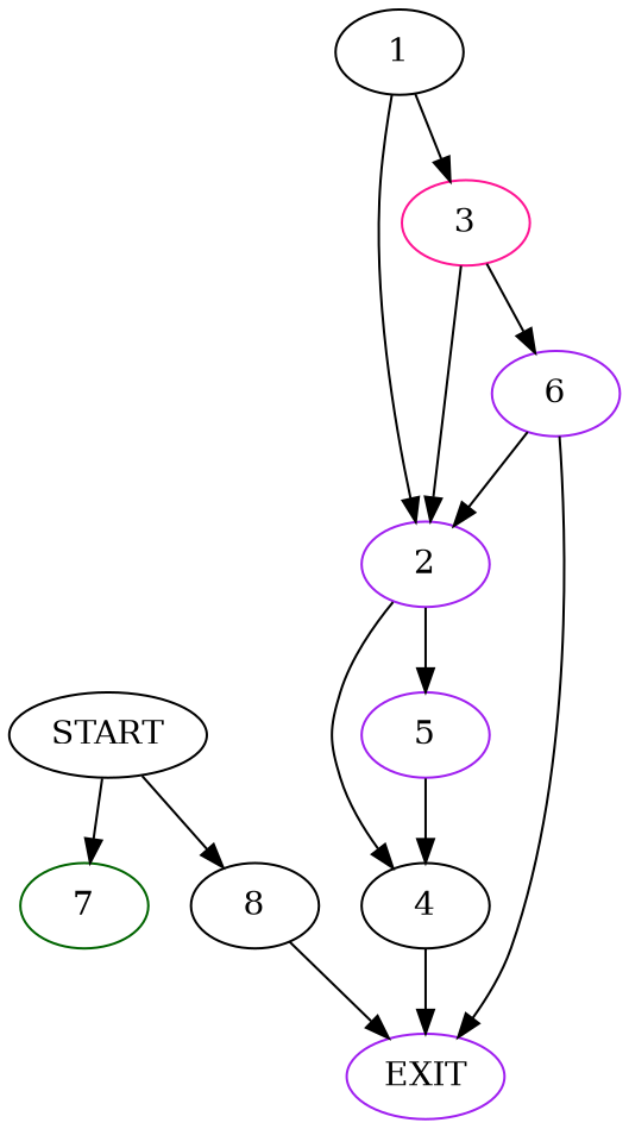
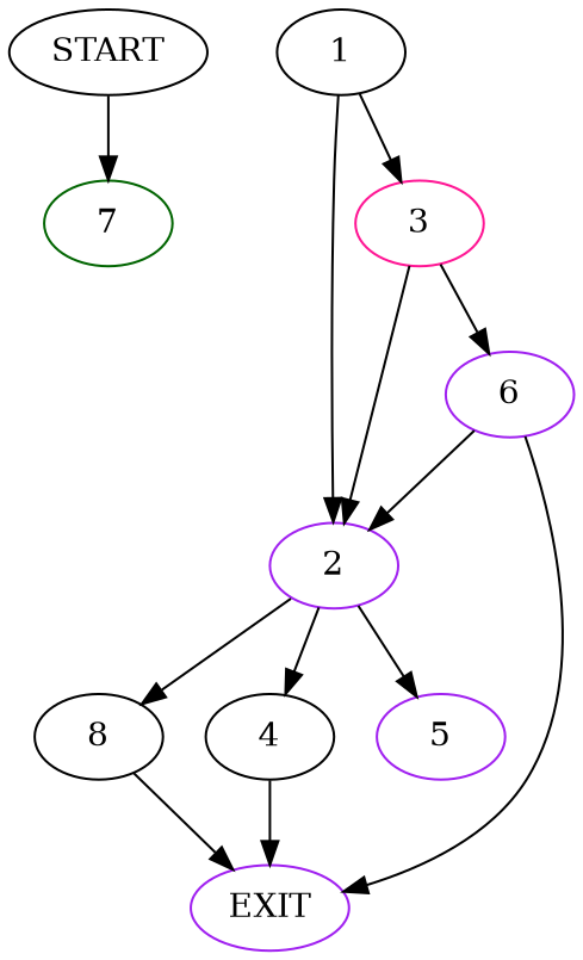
  digraph {
    node [color=black]
    n1 [label=START]
    7 [color=darkgreen]
    8
    2 [color=purple]
    1
    3 [color=deeppink]
    n7 [color=purple label=EXIT]
    4
    5 [color=purple]
    6 [color=purple]
    n1 -> 7
-   n1 -> 8
+   2 -> 8
    8 -> n7
    2 -> 4
    2 -> 5
    1 -> 2
    1 -> 3
    3 -> 2
    3 -> 6
    4 -> n7
-   5 -> 4
    6 -> 2
    6 -> n7
  }
